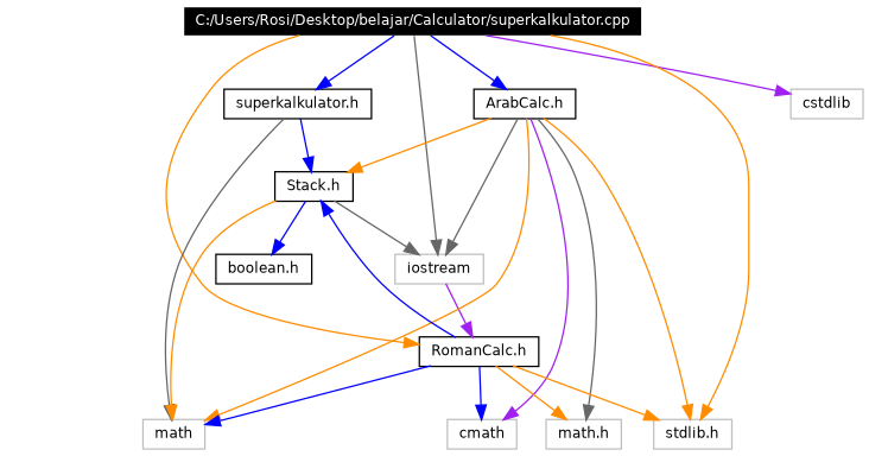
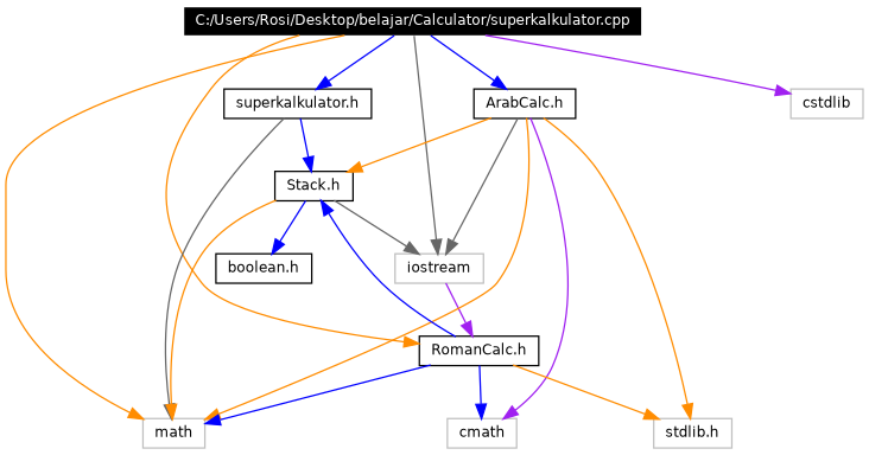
  digraph {
    rankdir=TB
    node [color=grey75 fontname=Helvetica fontsize=10 shape=record]
    edge [color=darkorange fontname=Helvetica fontsize=10 labelfontname=Helvetica labelfontsize=10 style=solid]
    n1 [color=white fillcolor=black fontcolor=white height=0.2 label="C:/Users/Rosi/Desktop/belajar/Calculator/superkalkulator.cpp" style=filled width=0.4]
    n2 [color=black height=0.2 label="superkalkulator.h" width=0.4]
    n3 [height=0.2 label=math width=0.4]
    n4 [height=0.2 label=iostream width=0.4]
    n5 [color=black height=0.2 label="ArabCalc.h" width=0.4]
    n6 [color=black height=0.2 label="RomanCalc.h" width=0.4]
    n7 [height=0.2 label=cstdlib width=0.4]
    n8 [color=black height=0.2 label="Stack.h" width=0.4]
    n9 [height=0.2 label="stdlib.h" width=0.4]
    n10 [height=0.2 label=cmath width=0.4]
-   n11 [height=0.2 label="math.h" width=0.4]
    n12 [color=black height=0.2 label="boolean.h" width=0.4]
    n1 -> n2 [color=blue]
-   n1 -> n9
+   n1 -> n3
    n1 -> n4 [color=gray40]
    n1 -> n5 [color=blue]
    n1 -> n6
    n1 -> n7 [color=purple]
    n2 -> n3 [color=gray40]
    n2 -> n8 [color=blue]
    n4 -> n6 [color=purple]
    n5 -> n3
    n5 -> n4 [color=gray40]
    n5 -> n8
    n5 -> n9
    n5 -> n10 [color=purple]
-   n5 -> n11 [color=gray40]
    n6 -> n3 [color=blue]
    n6 -> n8 [color=blue]
    n6 -> n9
    n6 -> n10 [color=blue]
-   n6 -> n11
    n8 -> n3
    n8 -> n4 [color=gray40]
    n8 -> n12 [color=blue]
  }
